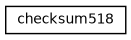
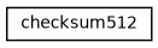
  digraph {
    rankdir=TB
-   n1 [color=black fillcolor=white fontname=Helvetica fontsize=10 height=0.2 label=checksum518 shape=record style=filled width=0.4]
+   n1 [color=black fillcolor=white fontname=Helvetica fontsize=10 height=0.2 label=checksum512 shape=record style=filled width=0.4]
  }
